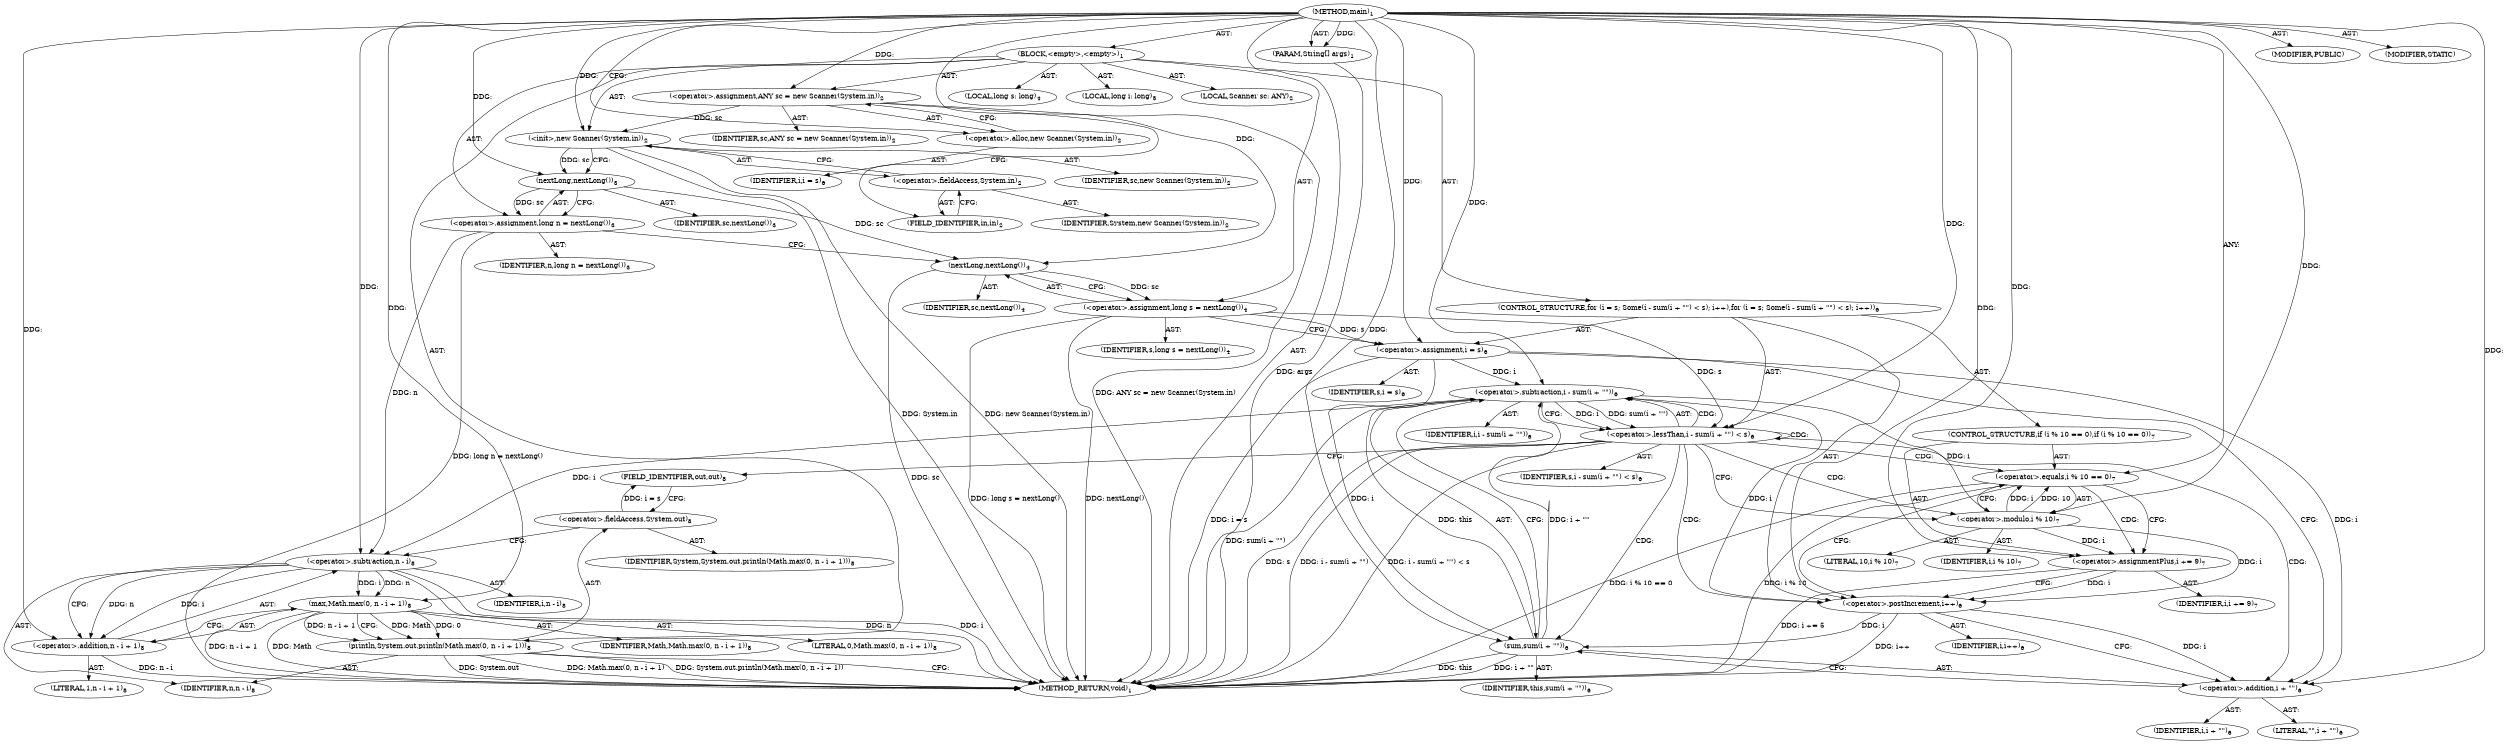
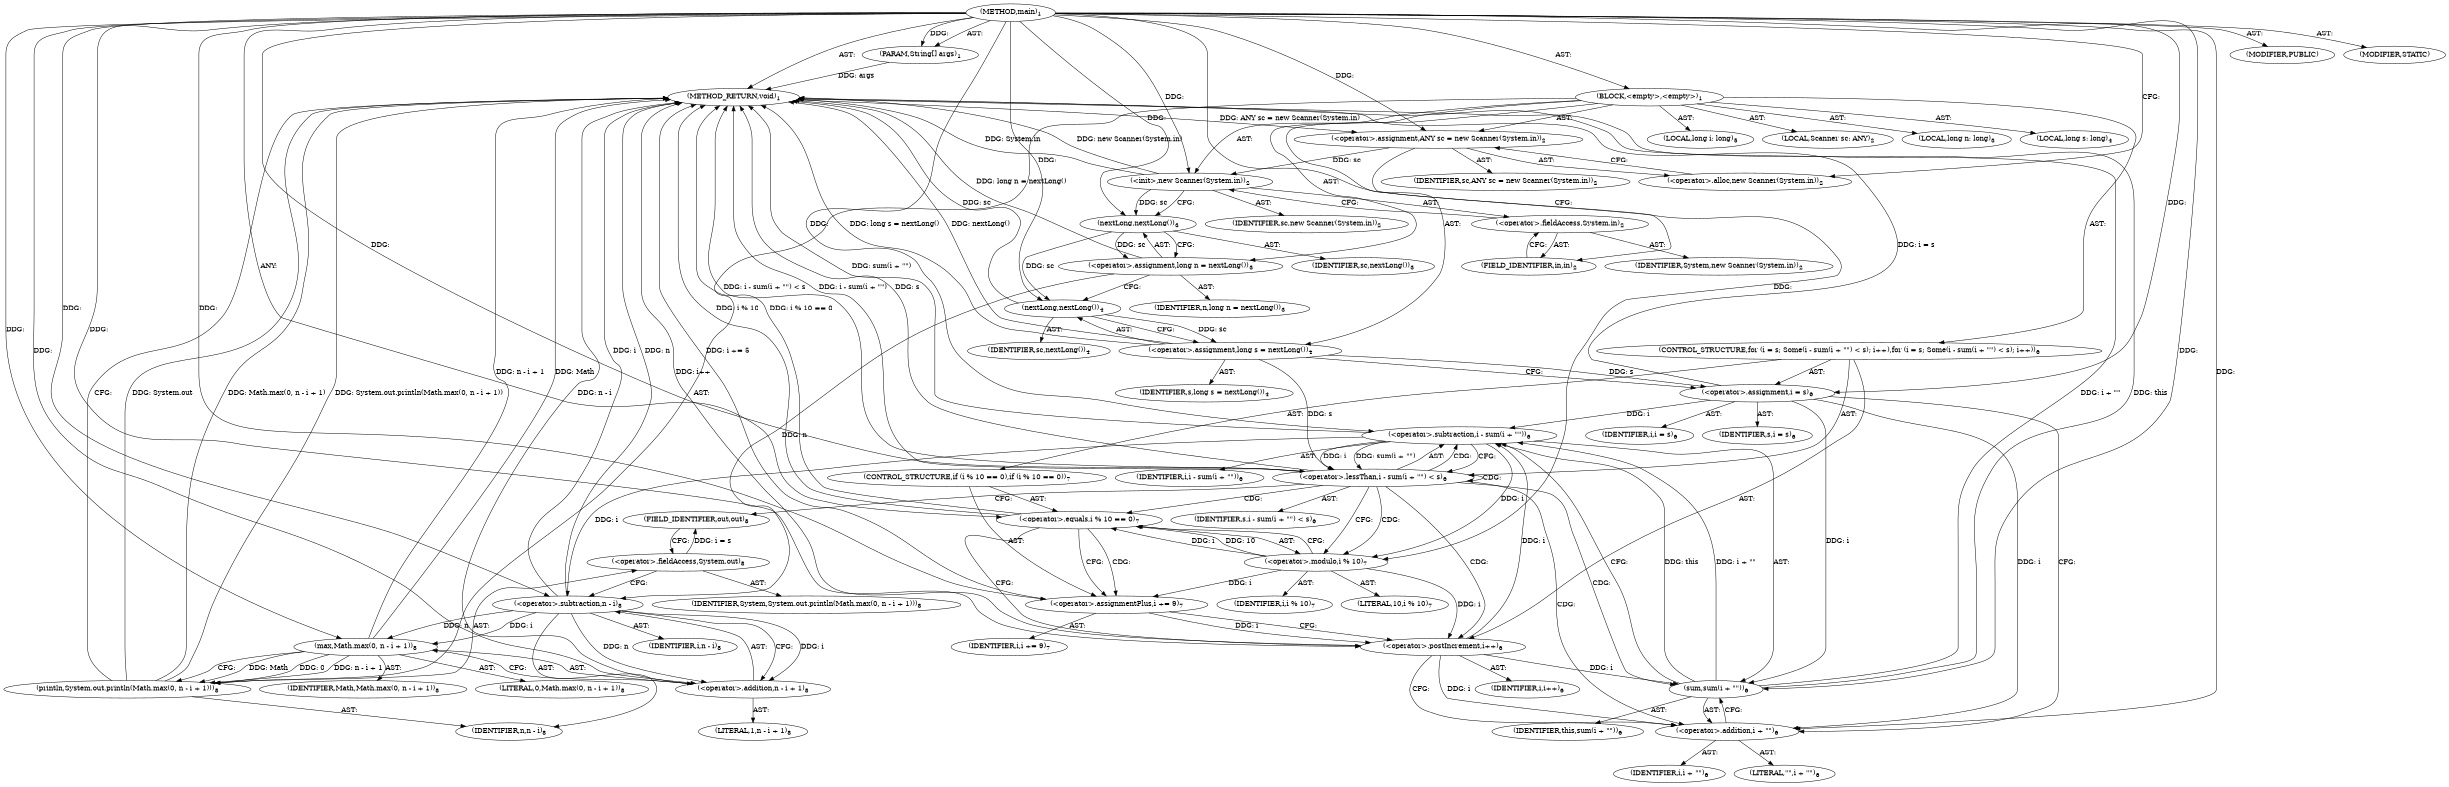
  digraph {
    n1 [label=<(METHOD,main)<SUB>1</SUB>>]
    n2 [label=<(PARAM,String[] args)<SUB>1</SUB>>]
    n3 [label=<(BLOCK,&lt;empty&gt;,&lt;empty&gt;)<SUB>1</SUB>>]
    n4 [label=<(&lt;operator&gt;.assignment,ANY sc = new Scanner(System.in))<SUB>2</SUB>>]
    n5 [label=<(&lt;operator&gt;.alloc,new Scanner(System.in))<SUB>2</SUB>>]
    n6 [label=<(&lt;init&gt;,new Scanner(System.in))<SUB>2</SUB>>]
    n7 [label=<(nextLong,nextLong())<SUB>3</SUB>>]
    n8 [label=<(nextLong,nextLong())<SUB>4</SUB>>]
    n9 [label=<(&lt;operator&gt;.assignment,i = s)<SUB>6</SUB>>]
    n10 [label=<(&lt;operator&gt;.lessThan,i - sum(i + &quot;&quot;) &lt; s)<SUB>6</SUB>>]
    n11 [label=<(&lt;operator&gt;.subtraction,i - sum(i + &quot;&quot;))<SUB>6</SUB>>]
    n12 [label=<(sum,sum(i + &quot;&quot;))<SUB>6</SUB>>]
    n13 [label=<(&lt;operator&gt;.addition,i + &quot;&quot;)<SUB>6</SUB>>]
    n14 [label=<(&lt;operator&gt;.postIncrement,i++)<SUB>6</SUB>>]
    n15 [label=<(&lt;operator&gt;.equals,i % 10 == 0)<SUB>7</SUB>>]
    n16 [label=<(&lt;operator&gt;.modulo,i % 10)<SUB>7</SUB>>]
    n17 [label=<(&lt;operator&gt;.assignmentPlus,i += 9)<SUB>7</SUB>>]
    n18 [label=<(max,Math.max(0, n - i + 1))<SUB>8</SUB>>]
    n19 [label=<(&lt;operator&gt;.addition,n - i + 1)<SUB>8</SUB>>]
    n20 [label=<(&lt;operator&gt;.subtraction,n - i)<SUB>8</SUB>>]
    n21 [label=<(MODIFIER,PUBLIC)>]
    n22 [label=<(MODIFIER,STATIC)>]
    n23 [label=<(METHOD_RETURN,void)<SUB>1</SUB>>]
    n24 [label=<(LOCAL,Scanner sc: ANY)<SUB>2</SUB>>]
+   n25 [label=<(LOCAL,long n: long)<SUB>3</SUB>>]
    n26 [label=<(&lt;operator&gt;.assignment,long n = nextLong())<SUB>3</SUB>>]
    n27 [label=<(LOCAL,long s: long)<SUB>4</SUB>>]
    n28 [label=<(&lt;operator&gt;.assignment,long s = nextLong())<SUB>4</SUB>>]
    n29 [label=<(LOCAL,long i: long)<SUB>5</SUB>>]
    n30 [label=<(CONTROL_STRUCTURE,for (i = s; Some(i - sum(i + &quot;&quot;) &lt; s); i++),for (i = s; Some(i - sum(i + &quot;&quot;) &lt; s); i++))<SUB>6</SUB>>]
    n31 [label=<(println,System.out.println(Math.max(0, n - i + 1)))<SUB>8</SUB>>]
    n32 [label=<(IDENTIFIER,sc,ANY sc = new Scanner(System.in))<SUB>2</SUB>>]
    n33 [label=<(FIELD_IDENTIFIER,in,in)<SUB>2</SUB>>]
    n34 [label=<(IDENTIFIER,sc,new Scanner(System.in))<SUB>2</SUB>>]
    n35 [label=<(&lt;operator&gt;.fieldAccess,System.in)<SUB>2</SUB>>]
    n36 [label=<(IDENTIFIER,sc,nextLong())<SUB>3</SUB>>]
    n37 [label=<(IDENTIFIER,sc,nextLong())<SUB>4</SUB>>]
    n38 [label=<(IDENTIFIER,i,i = s)<SUB>6</SUB>>]
    n39 [label=<(IDENTIFIER,s,i = s)<SUB>6</SUB>>]
    n40 [label=<(IDENTIFIER,s,i - sum(i + &quot;&quot;) &lt; s)<SUB>6</SUB>>]
    n41 [label=<(FIELD_IDENTIFIER,out,out)<SUB>8</SUB>>]
    n42 [label=<(IDENTIFIER,i,i - sum(i + &quot;&quot;))<SUB>6</SUB>>]
    n43 [label=<(IDENTIFIER,this,sum(i + &quot;&quot;))<SUB>6</SUB>>]
    n44 [label=<(IDENTIFIER,i,i + &quot;&quot;)<SUB>6</SUB>>]
    n45 [label=<(LITERAL,&quot;&quot;,i + &quot;&quot;)<SUB>6</SUB>>]
    n46 [label=<(IDENTIFIER,i,i++)<SUB>6</SUB>>]
    n47 [label=<(IDENTIFIER,i,i % 10)<SUB>7</SUB>>]
    n48 [label=<(LITERAL,10,i % 10)<SUB>7</SUB>>]
    n49 [label=<(IDENTIFIER,i,i += 9)<SUB>7</SUB>>]
    n50 [label=<(IDENTIFIER,Math,Math.max(0, n - i + 1))<SUB>8</SUB>>]
    n51 [label=<(LITERAL,0,Math.max(0, n - i + 1))<SUB>8</SUB>>]
    n52 [label=<(LITERAL,1,n - i + 1)<SUB>8</SUB>>]
    n53 [label=<(IDENTIFIER,n,n - i)<SUB>8</SUB>>]
    n54 [label=<(IDENTIFIER,i,n - i)<SUB>8</SUB>>]
    n55 [label=<(IDENTIFIER,n,long n = nextLong())<SUB>3</SUB>>]
    n56 [label=<(IDENTIFIER,s,long s = nextLong())<SUB>4</SUB>>]
    n57 [label=<(CONTROL_STRUCTURE,if (i % 10 == 0),if (i % 10 == 0))<SUB>7</SUB>>]
    n58 [label=<(&lt;operator&gt;.fieldAccess,System.out)<SUB>8</SUB>>]
    n59 [label=<(IDENTIFIER,System,new Scanner(System.in))<SUB>2</SUB>>]
    n60 [label=<(IDENTIFIER,System,System.out.println(Math.max(0, n - i + 1)))<SUB>8</SUB>>]
    n1 -> n2 [label="AST: "]
    n1 -> n2 [label="DDG: "]
    n1 -> n3 [label="AST: "]
    n1 -> n4 [label="DDG: "]
    n1 -> n5 [label="CFG: "]
    n1 -> n6 [label="DDG: "]
    n1 -> n7 [label="DDG: "]
    n1 -> n8 [label="DDG: "]
    n1 -> n9 [label="DDG: "]
    n1 -> n10 [label="DDG: "]
    n1 -> n11 [label="DDG: "]
    n1 -> n12 [label="DDG: "]
    n1 -> n13 [label="DDG: "]
    n1 -> n14 [label="DDG: "]
    n1 -> n15 [label="ANY: "]
    n1 -> n16 [label="DDG: "]
    n1 -> n17 [label="DDG: "]
    n1 -> n18 [label="DDG: "]
    n1 -> n19 [label="DDG: "]
    n1 -> n20 [label="DDG: "]
    n1 -> n21 [label="AST: "]
    n1 -> n22 [label="AST: "]
    n1 -> n23 [label="AST: "]
    n2 -> n23 [label="DDG: args"]
    n3 -> n4 [label="AST: "]
    n3 -> n6 [label="AST: "]
    n3 -> n24 [label="AST: "]
+   n3 -> n25 [label="AST: "]
    n3 -> n26 [label="AST: "]
    n3 -> n27 [label="AST: "]
    n3 -> n28 [label="AST: "]
    n3 -> n29 [label="AST: "]
    n3 -> n30 [label="AST: "]
    n3 -> n31 [label="AST: "]
    n4 -> n5 [label="AST: "]
    n4 -> n6 [label="DDG: sc"]
-   n4 -> n23 [label="DDG: ANY sc = new Scanner(System.in)"]
+   n23 -> n4 [label="DDG: ANY sc = new Scanner(System.in)"]
    n4 -> n32 [label="AST: "]
    n4 -> n33 [label="CFG: "]
    n5 -> n4 [label="CFG: "]
    n6 -> n7 [label="CFG: "]
    n6 -> n7 [label="DDG: sc"]
    n6 -> n23 [label="DDG: System.in"]
    n6 -> n23 [label="DDG: new Scanner(System.in)"]
    n6 -> n34 [label="AST: "]
    n6 -> n35 [label="AST: "]
    n7 -> n8 [label="DDG: sc"]
    n7 -> n26 [label="CFG: "]
    n7 -> n26 [label="DDG: sc"]
    n7 -> n36 [label="AST: "]
    n8 -> n23 [label="DDG: sc"]
    n8 -> n28 [label="CFG: "]
    n8 -> n28 [label="DDG: sc"]
    n8 -> n37 [label="AST: "]
    n9 -> n11 [label="DDG: i"]
    n9 -> n12 [label="DDG: i"]
    n9 -> n13 [label="CFG: "]
    n9 -> n13 [label="DDG: i"]
    n9 -> n23 [label="DDG: i = s"]
-   n5 -> n38 [label="AST: "]
+   n9 -> n38 [label="AST: "]
    n9 -> n39 [label="AST: "]
    n10 -> n10 [label="CDG: "]
    n10 -> n11 [label="AST: "]
    n10 -> n11 [label="CDG: "]
    n10 -> n12 [label="CDG: "]
    n10 -> n13 [label="CDG: "]
    n10 -> n14 [label="CDG: "]
    n10 -> n15 [label="CDG: "]
    n10 -> n16 [label="CFG: "]
    n10 -> n16 [label="CDG: "]
    n10 -> n23 [label="DDG: i - sum(i + &quot;&quot;)"]
    n10 -> n23 [label="DDG: s"]
    n10 -> n23 [label="DDG: i - sum(i + &quot;&quot;) &lt; s"]
    n10 -> n40 [label="AST: "]
    n10 -> n41 [label="CFG: "]
    n11 -> n10 [label="CFG: "]
    n11 -> n10 [label="DDG: i"]
    n11 -> n10 [label="DDG: sum(i + &quot;&quot;)"]
    n11 -> n12 [label="AST: "]
    n11 -> n16 [label="DDG: i"]
    n11 -> n20 [label="DDG: i"]
    n11 -> n23 [label="DDG: sum(i + &quot;&quot;)"]
    n11 -> n42 [label="AST: "]
    n12 -> n11 [label="CFG: "]
    n12 -> n11 [label="DDG: this"]
    n12 -> n11 [label="DDG: i + &quot;&quot;"]
    n12 -> n13 [label="AST: "]
    n12 -> n23 [label="DDG: i + &quot;&quot;"]
    n12 -> n23 [label="DDG: this"]
    n12 -> n43 [label="AST: "]
    n13 -> n12 [label="CFG: "]
    n13 -> n44 [label="AST: "]
    n13 -> n45 [label="AST: "]
    n14 -> n11 [label="DDG: i"]
    n14 -> n12 [label="DDG: i"]
    n14 -> n13 [label="CFG: "]
    n14 -> n13 [label="DDG: i"]
    n14 -> n23 [label="DDG: i++"]
    n14 -> n46 [label="AST: "]
    n15 -> n14 [label="CFG: "]
    n15 -> n16 [label="AST: "]
    n15 -> n17 [label="CFG: "]
    n15 -> n17 [label="CDG: "]
    n15 -> n23 [label="DDG: i % 10"]
    n15 -> n23 [label="DDG: i % 10 == 0"]
    n16 -> n14 [label="DDG: i"]
    n16 -> n15 [label="CFG: "]
    n16 -> n15 [label="DDG: i"]
    n16 -> n15 [label="DDG: 10"]
    n16 -> n17 [label="DDG: i"]
    n16 -> n47 [label="AST: "]
    n16 -> n48 [label="AST: "]
    n17 -> n14 [label="CFG: "]
    n17 -> n14 [label="DDG: i"]
    n17 -> n23 [label="DDG: i += 5"]
    n17 -> n49 [label="AST: "]
    n18 -> n19 [label="AST: "]
    n18 -> n23 [label="DDG: n - i + 1"]
    n18 -> n23 [label="DDG: Math"]
    n18 -> n31 [label="CFG: "]
    n18 -> n31 [label="DDG: Math"]
    n18 -> n31 [label="DDG: 0"]
    n18 -> n31 [label="DDG: n - i + 1"]
    n18 -> n50 [label="AST: "]
    n18 -> n51 [label="AST: "]
    n19 -> n18 [label="CFG: "]
    n19 -> n20 [label="AST: "]
    n19 -> n23 [label="DDG: n - i"]
    n19 -> n52 [label="AST: "]
    n20 -> n18 [label="DDG: n"]
    n20 -> n18 [label="DDG: i"]
    n20 -> n19 [label="CFG: "]
    n20 -> n19 [label="DDG: n"]
    n20 -> n19 [label="DDG: i"]
    n20 -> n23 [label="DDG: n"]
    n20 -> n23 [label="DDG: i"]
    n20 -> n53 [label="AST: "]
    n20 -> n54 [label="AST: "]
    n26 -> n7 [label="AST: "]
    n26 -> n8 [label="CFG: "]
    n26 -> n20 [label="DDG: n"]
    n26 -> n23 [label="DDG: long n = nextLong()"]
    n26 -> n55 [label="AST: "]
    n28 -> n8 [label="AST: "]
    n28 -> n9 [label="CFG: "]
    n28 -> n9 [label="DDG: s"]
    n28 -> n10 [label="DDG: s"]
    n28 -> n23 [label="DDG: nextLong()"]
    n28 -> n23 [label="DDG: long s = nextLong()"]
    n28 -> n56 [label="AST: "]
    n30 -> n9 [label="AST: "]
    n30 -> n10 [label="AST: "]
    n30 -> n14 [label="AST: "]
    n30 -> n57 [label="AST: "]
    n31 -> n23 [label="CFG: "]
    n31 -> n23 [label="DDG: System.out"]
    n31 -> n23 [label="DDG: Math.max(0, n - i + 1)"]
    n31 -> n23 [label="DDG: System.out.println(Math.max(0, n - i + 1))"]
    n31 -> n53 [label="AST: "]
    n31 -> n58 [label="AST: "]
    n33 -> n35 [label="CFG: "]
    n35 -> n6 [label="CFG: "]
    n35 -> n33 [label="AST: "]
    n35 -> n59 [label="AST: "]
    n41 -> n58 [label="CFG: "]
    n57 -> n15 [label="AST: "]
    n57 -> n17 [label="AST: "]
    n58 -> n20 [label="CFG: "]
    n58 -> n41 [label="DDG: i = s"]
    n58 -> n60 [label="AST: "]
  }
